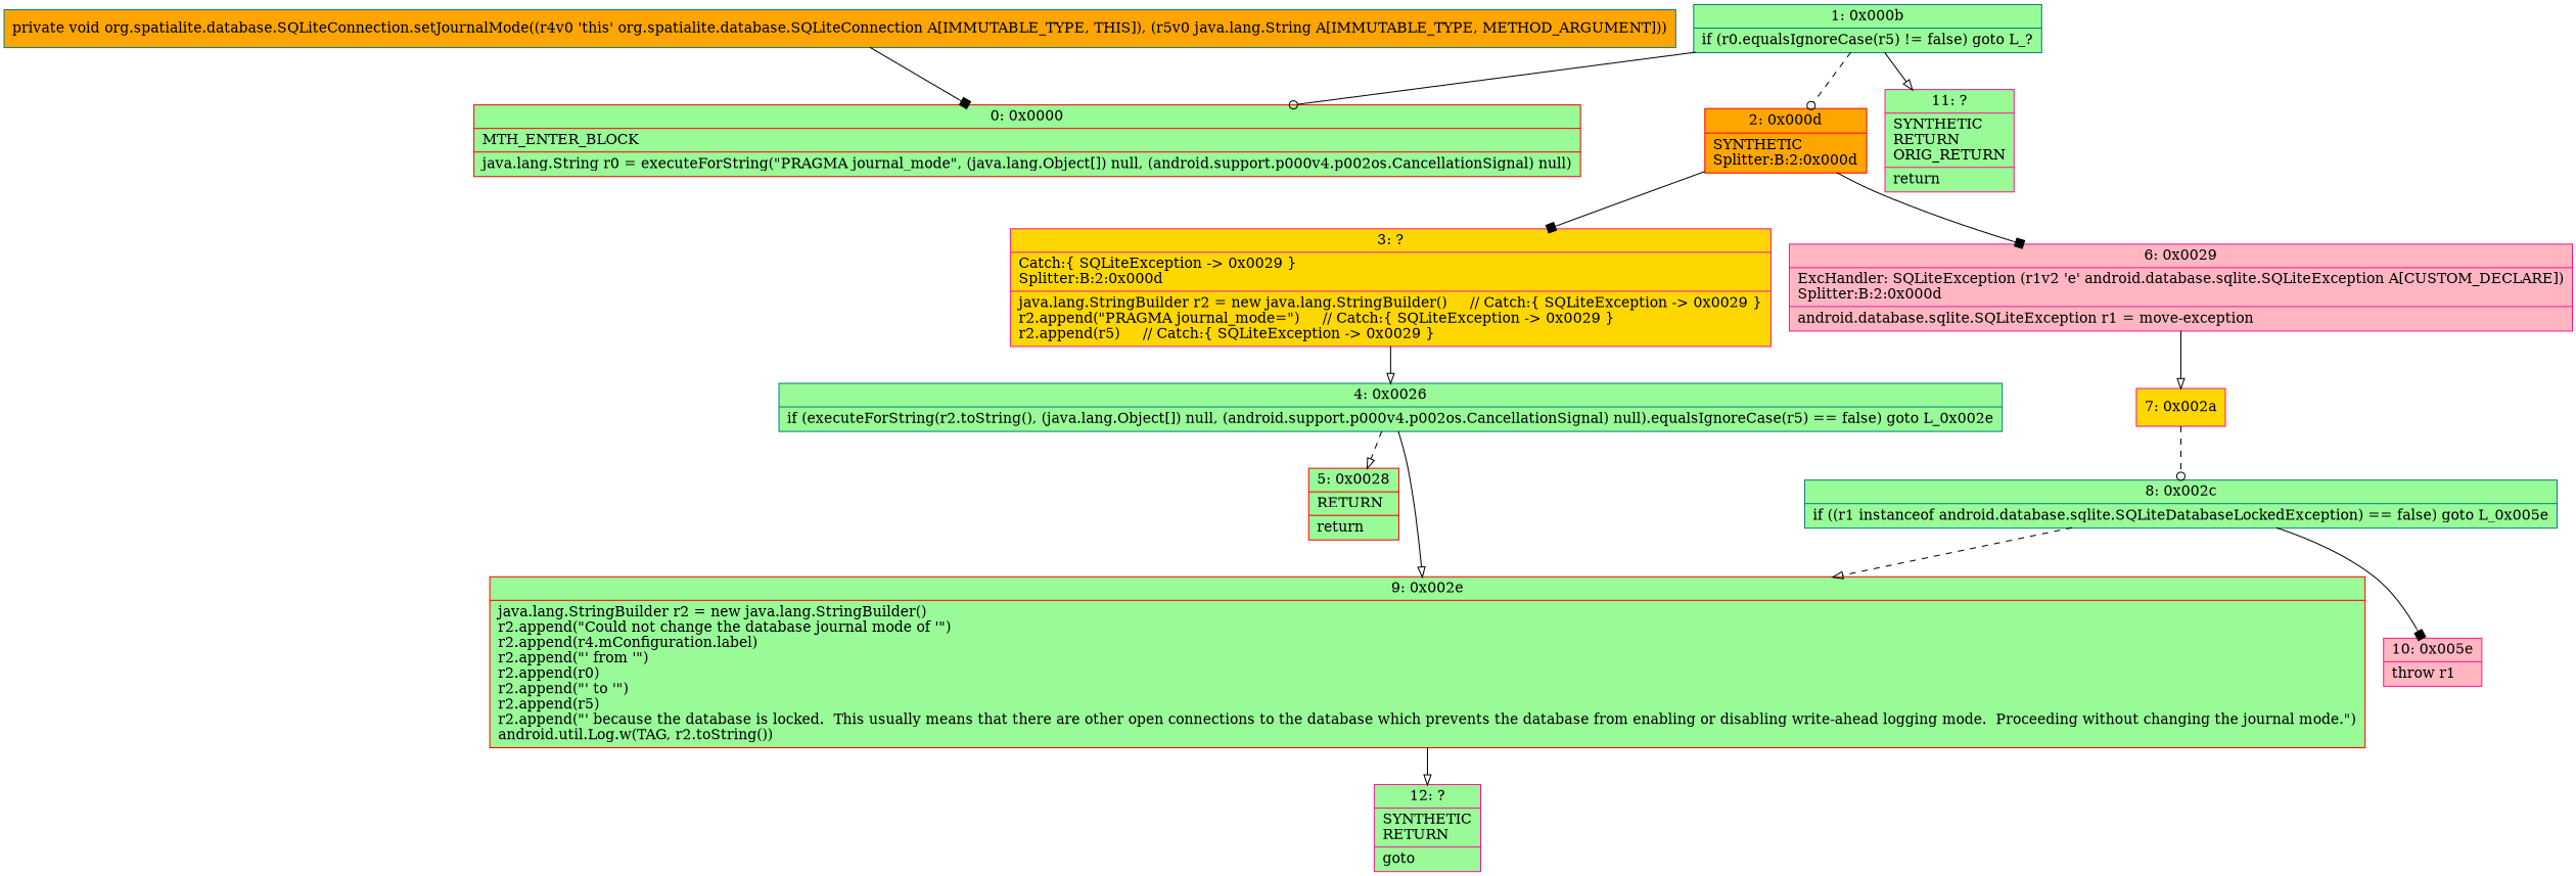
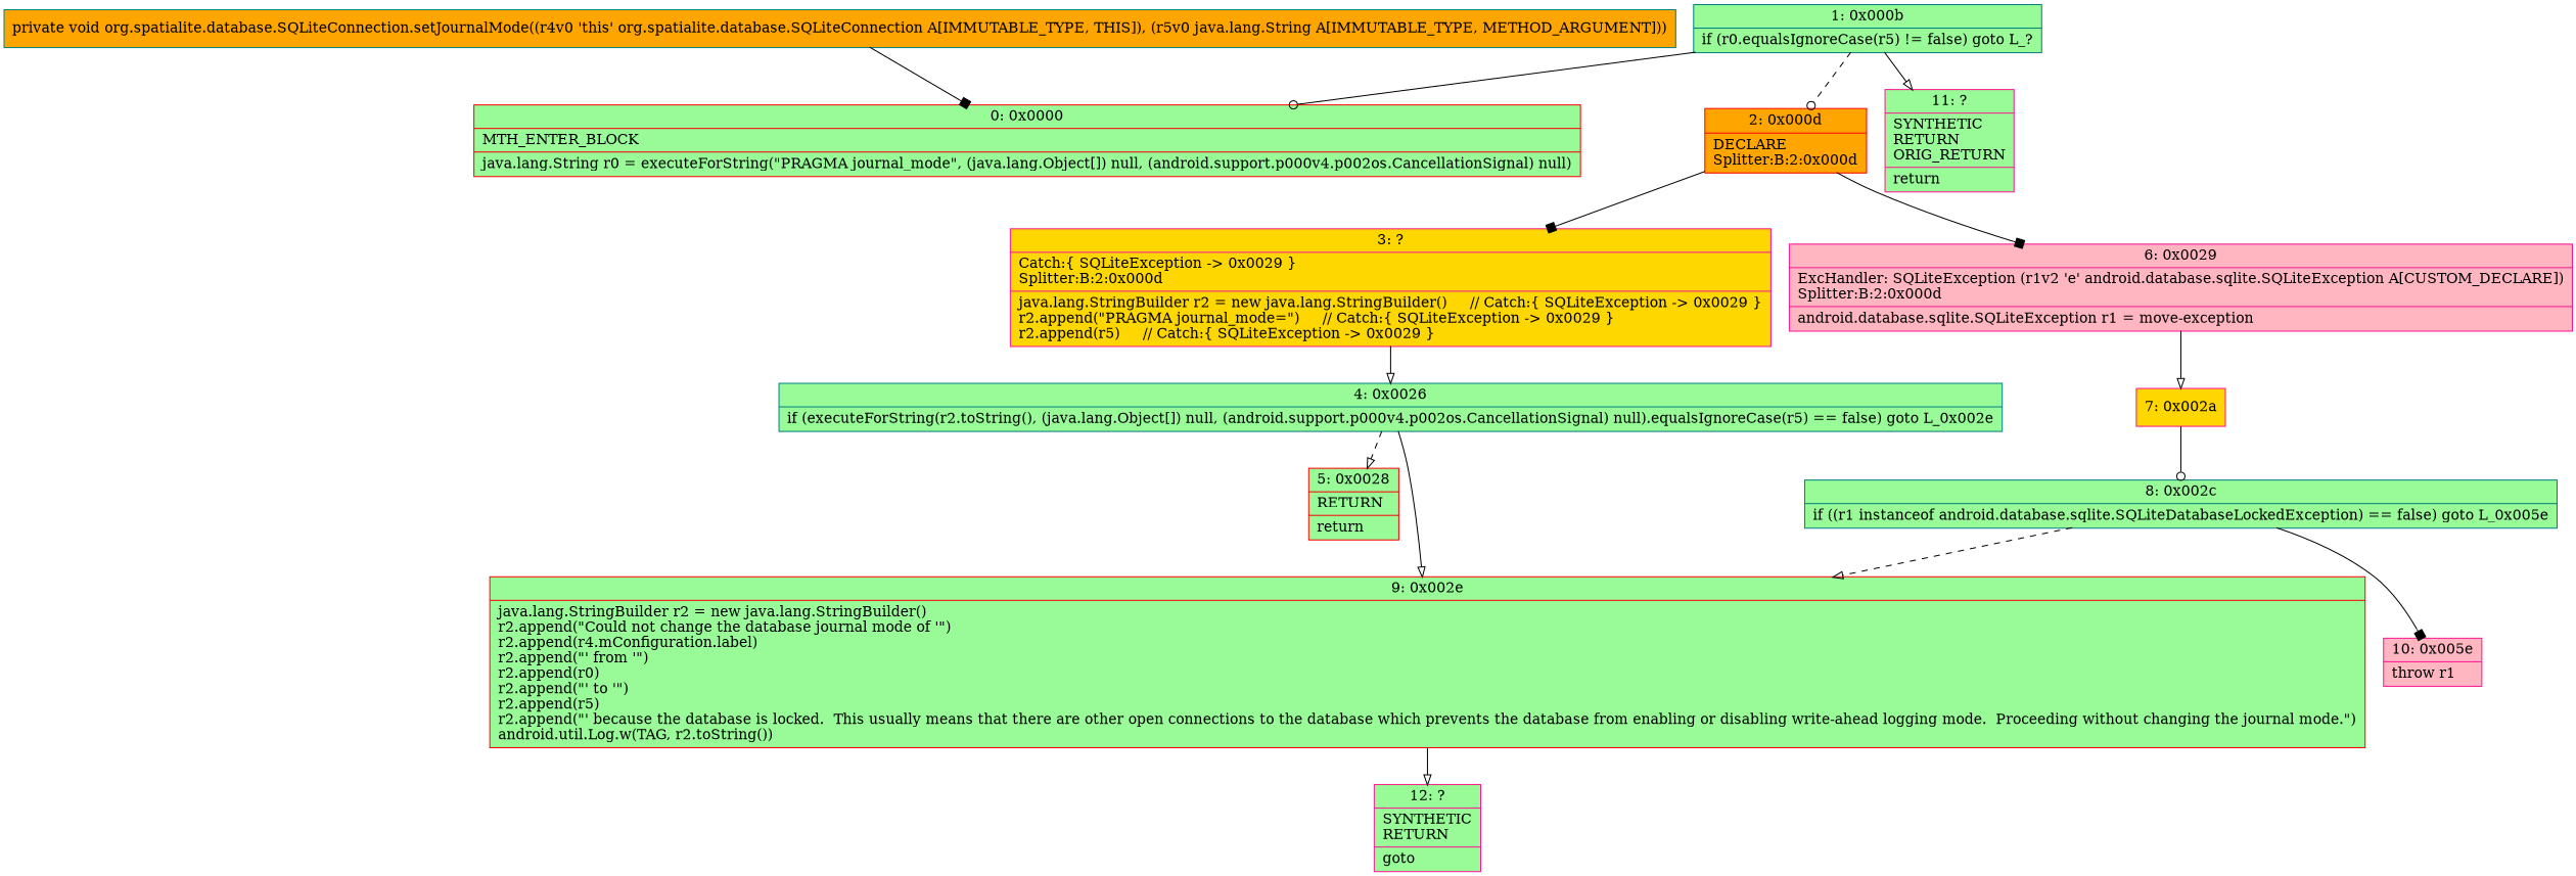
  digraph {
    node [color=deeppink fillcolor=palegreen shape=record style=filled]
    edge [arrowhead=onormal]
    n1 [color=red label="{0\:\ 0x0000|MTH_ENTER_BLOCK\l|java.lang.String r0 = executeForString(\"PRAGMA journal_mode\", (java.lang.Object[]) null, (android.support.p000v4.p002os.CancellationSignal) null)\l}"]
    n2 [color=teal label="{1\:\ 0x000b|if (r0.equalsIgnoreCase(r5) != false) goto L_?\l}"]
-   n3 [color=red fillcolor=orange label="{2\:\ 0x000d|SYNTHETIC\lSplitter:B:2:0x000d\l}"]
+   n3 [color=red fillcolor=orange label="{2\:\ 0x000d|DECLARE\lSplitter:B:2:0x000d\l}"]
    n4 [label="{11\:\ ?|SYNTHETIC\lRETURN\lORIG_RETURN\l|return\l}"]
    n5 [fillcolor=gold label="{3\:\ ?|Catch:\{ SQLiteException \-\> 0x0029 \}\lSplitter:B:2:0x000d\l|java.lang.StringBuilder r2 = new java.lang.StringBuilder()     \/\/ Catch:\{ SQLiteException \-\> 0x0029 \}\lr2.append(\"PRAGMA journal_mode=\")     \/\/ Catch:\{ SQLiteException \-\> 0x0029 \}\lr2.append(r5)     \/\/ Catch:\{ SQLiteException \-\> 0x0029 \}\l}"]
    n6 [fillcolor=lightpink label="{6\:\ 0x0029|ExcHandler: SQLiteException (r1v2 'e' android.database.sqlite.SQLiteException A[CUSTOM_DECLARE])\lSplitter:B:2:0x000d\l|android.database.sqlite.SQLiteException r1 = move\-exception\l}"]
    n7 [color=teal label="{4\:\ 0x0026|if (executeForString(r2.toString(), (java.lang.Object[]) null, (android.support.p000v4.p002os.CancellationSignal) null).equalsIgnoreCase(r5) == false) goto L_0x002e\l}"]
    n8 [fillcolor=gold label="{7\:\ 0x002a}"]
    n9 [color=red label="{5\:\ 0x0028|RETURN\l|return\l}"]
    n10 [color=red label="{9\:\ 0x002e|java.lang.StringBuilder r2 = new java.lang.StringBuilder()\lr2.append(\"Could not change the database journal mode of '\")\lr2.append(r4.mConfiguration.label)\lr2.append(\"' from '\")\lr2.append(r0)\lr2.append(\"' to '\")\lr2.append(r5)\lr2.append(\"' because the database is locked.  This usually means that there are other open connections to the database which prevents the database from enabling or disabling write\-ahead logging mode.  Proceeding without changing the journal mode.\")\landroid.util.Log.w(TAG, r2.toString())\l}"]
    n11 [label="{12\:\ ?|SYNTHETIC\lRETURN\l|goto\l}"]
    n12 [color=teal label="{8\:\ 0x002c|if ((r1 instanceof android.database.sqlite.SQLiteDatabaseLockedException) == false) goto L_0x005e\l}"]
    n13 [fillcolor=lightpink label="{10\:\ 0x005e|throw r1\l}"]
    n14 [color=teal fillcolor=orange label="{private void org.spatialite.database.SQLiteConnection.setJournalMode((r4v0 'this' org.spatialite.database.SQLiteConnection A[IMMUTABLE_TYPE, THIS]), (r5v0 java.lang.String A[IMMUTABLE_TYPE, METHOD_ARGUMENT])) }"]
    n2 -> n1 [arrowhead=odot]
    n2 -> n3 [arrowhead=odot style=dashed]
    n2 -> n4
    n3 -> n5 [arrowhead=box]
    n3 -> n6 [arrowhead=box]
    n5 -> n7
    n6 -> n8
    n7 -> n9 [style=dashed]
    n7 -> n10
-   n8 -> n12 [arrowhead=odot style=dashed]
+   n8 -> n12 [arrowhead=odot]
    n10 -> n11
    n12 -> n10 [style=dashed]
    n12 -> n13 [arrowhead=box]
    n14 -> n1 [arrowhead=box]
  }
